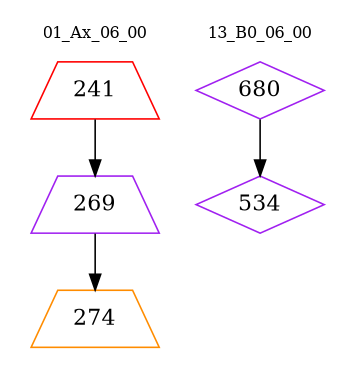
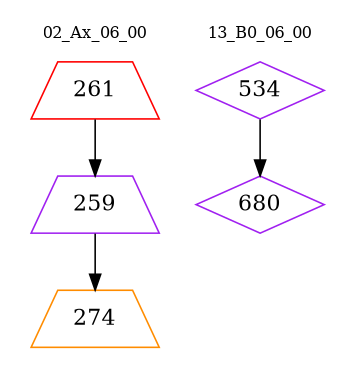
  digraph {
    node [color=purple shape=trapezium]
    edge [color=black]
-   n1 [color=red label=241]
-   n2 [label=269]
+   n1 [color=red label=261]
+   n2 [label=259]
    n3 [color=darkorange label=274]
    n4 [label=680 shape=diamond]
    n5 [label=534 shape=diamond]
    subgraph cluster_1 {
      color=white
      fontsize=10
-     label="01_Ax_06_00"
+     label="02_Ax_06_00"
      n1
      n2
      n3
    }
    subgraph cluster_2 {
      color=white
      fontsize=10
      label="13_B0_06_00"
      n4
      n5
    }
    n1 -> n2
    n2 -> n3
-   n4 -> n5
+   n5 -> n4
  }
